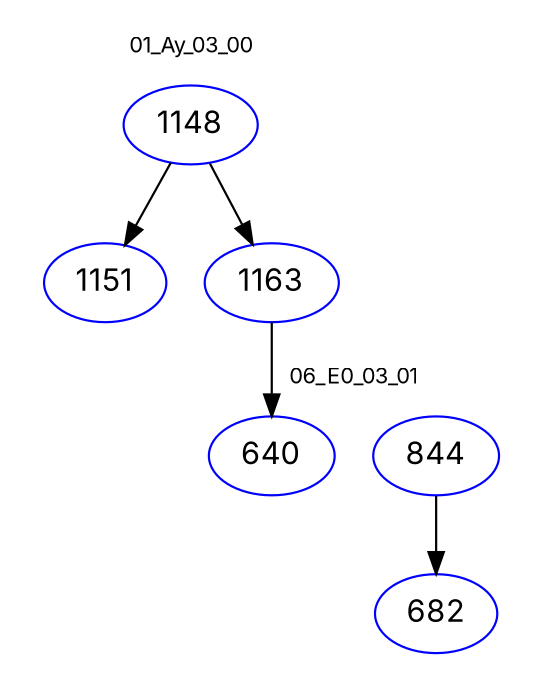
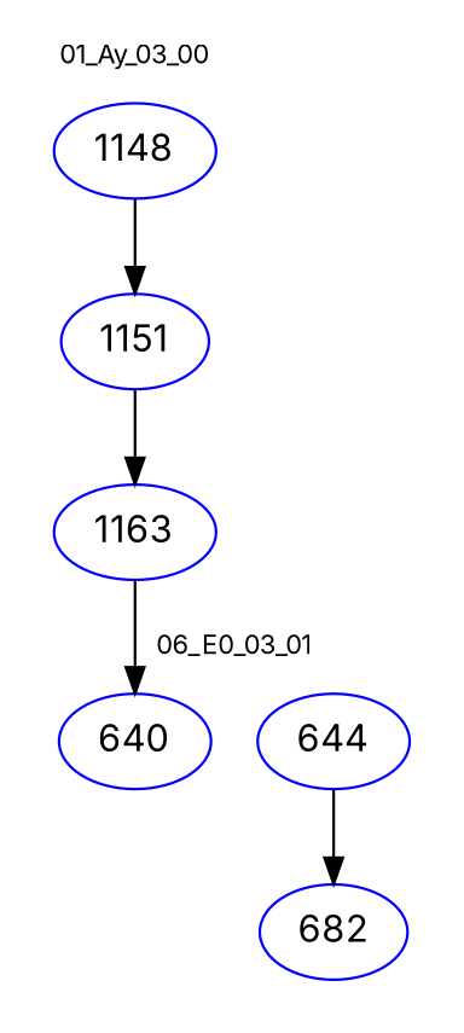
  digraph {
    fontname=Inter
    node [color=blue fontname=Inter]
    edge [color=black fontname=Inter]
    n1 [label=1151]
    n2 [label=1148]
    n3 [label=1163]
-   n4 [label=844]
+   n4 [label=644]
    n5 [label=640]
    n6 [label=682]
    subgraph cluster_1 {
      color=white
      fontsize=10
      label="01_Ay_03_00"
      n1
      n2
      n3
    }
    subgraph cluster_2 {
      color=white
      fontsize=10
      label="06_E0_03_01"
      n4
      n5
      n6
    }
-   n2 -> n3
+   n1 -> n3
    n2 -> n1
    n3 -> n5
    n4 -> n6
  }
